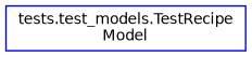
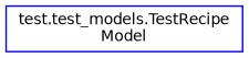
  digraph {
    rankdir=LR
-   n1 [color=blue fillcolor=white fontname=Helvetica fontsize=10 height=0.2 label="tests.test_models.TestRecipe\lModel" shape=box style=filled width=0.4]
+   n1 [color=blue fillcolor=white fontname=Helvetica fontsize=10 height=0.2 label="test.test_models.TestRecipe\lModel" shape=box style=filled width=0.4]
  }
